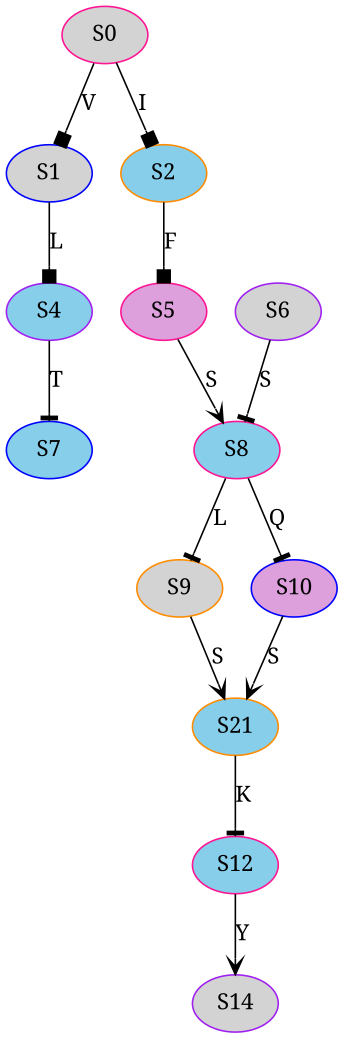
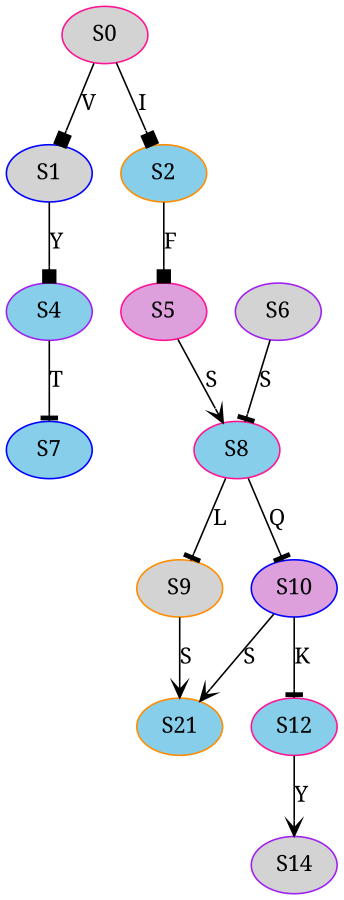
  strict digraph {
    fontname="Noto Serif"
    node [color=deeppink fillcolor=skyblue fontname="Noto Serif" style=filled]
    edge [arrowhead=tee fontname="Noto Serif"]
    S1 [color=blue fillcolor=lightgrey]
    S0 [fillcolor=lightgrey]
    S2 [color=darkorange]
    S4 [color=purple]
    S5 [fillcolor=plum]
    S7 [color=blue]
    S8
    S6 [color=purple fillcolor=lightgrey]
    S9 [color=darkorange fillcolor=lightgrey]
    S10 [color=blue fillcolor=plum]
    n11 [color=darkorange label=S21]
    S12
    S14 [color=purple fillcolor=lightgrey]
-   S1 -> S4 [arrowhead=box label=L]
+   S1 -> S4 [arrowhead=box label=Y]
    S0 -> S1 [arrowhead=box label=V]
    S0 -> S2 [arrowhead=box label=I]
    S2 -> S5 [arrowhead=box label=F]
    S4 -> S7 [label=T]
    S5 -> S8 [arrowhead=vee label=S]
    S8 -> S9 [label=L]
    S8 -> S10 [label=Q]
    S6 -> S8 [label=S]
    S9 -> n11 [arrowhead=vee label=S]
    S10 -> n11 [arrowhead=vee label=S]
-   n11 -> S12 [label=K]
+   S10 -> S12 [label=K]
    S12 -> S14 [arrowhead=vee label=Y]
  }
